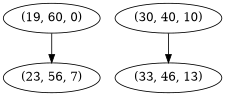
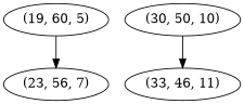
  digraph {
-   "(19, 60, 5)" [label="(19, 60, 0)"]
+   "(19, 60, 5)"
    "(23, 56, 7)"
-   "(30, 50, 10)" [label="(30, 40, 10)"]
-   "(33, 46, 13)"
+   "(30, 50, 10)"
+   "(33, 46, 13)" [label="(33, 46, 11)"]
    "(19, 60, 5)" -> "(23, 56, 7)"
    "(30, 50, 10)" -> "(33, 46, 13)"
  }
